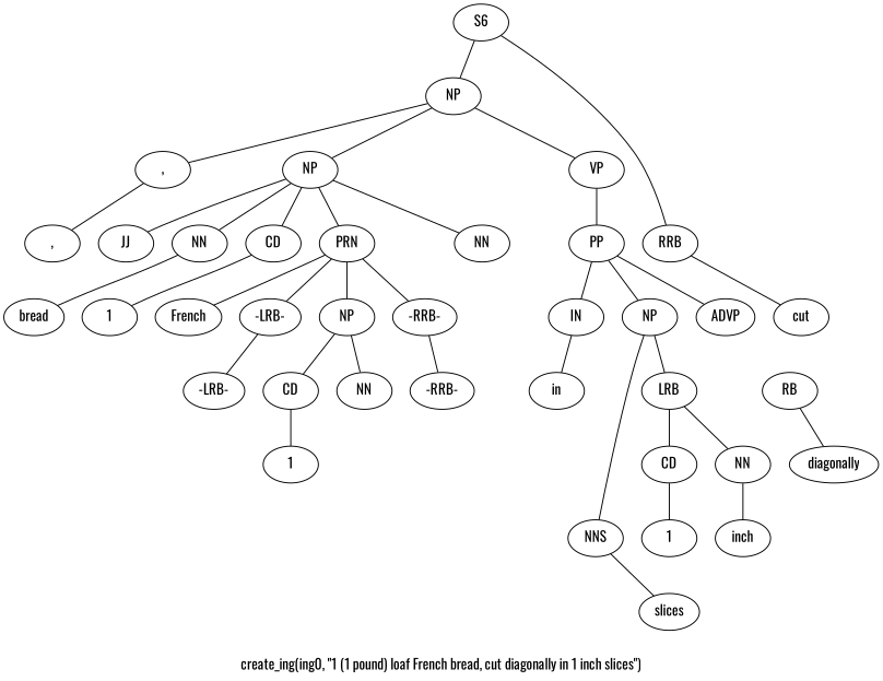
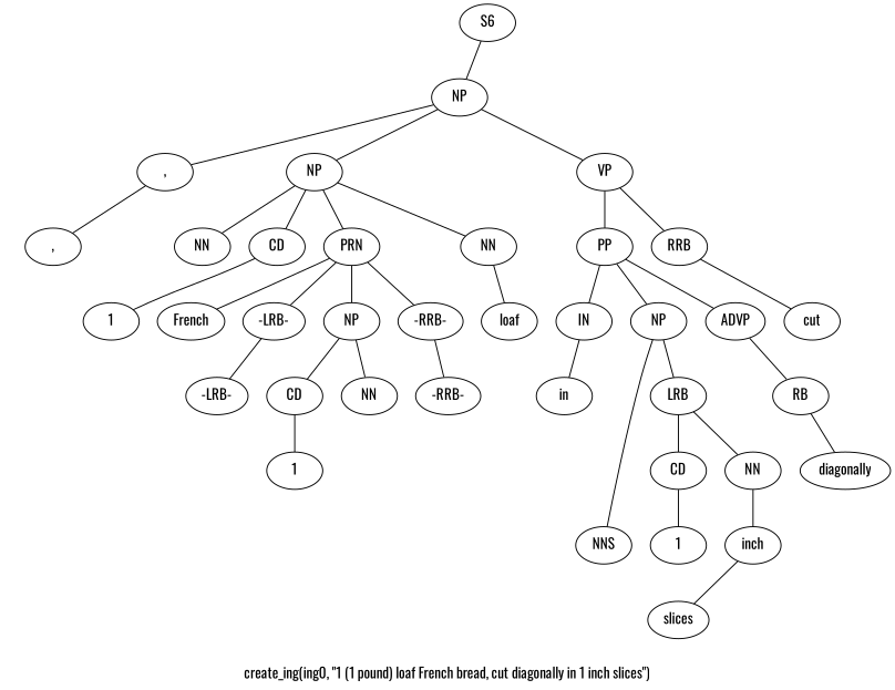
  graph {
    fontname=Oswald
    label="create_ing(ing0, \"1 (1 pound) loaf French bread, cut diagonally in 1 inch slices\")"
    node [fontname=Oswald]
    edge [fontname=Oswald]
    n1 [label=S6]
    n2 [label=NP]
    n3 [label=NP]
    n4 [label=","]
    n5 [label=VP]
    n6 [label=CD]
    n7 [label=PRN]
    n8 [label=NN]
-   n9 [label=JJ]
    n10 [label=NN]
    n11 [label=","]
    n12 [label=RRB]
    n13 [label=PP]
    n14 [label=1]
    n15 [label="-LRB-"]
    n16 [label=NP]
    n17 [label="-RRB-"]
    n18 [label=French]
-   n20 [label=bread]
+   n19 [label=loaf]
    n21 [label="-LRB-"]
    n22 [label=CD]
    n23 [label=NN]
    n24 [label="-RRB-"]
    n25 [label=1]
    n26 [label=cut]
    n27 [label=ADVP]
    n28 [label=RB]
    n29 [label=IN]
    n30 [label=NP]
    n31 [label=diagonally]
    n32 [label=in]
    n33 [label=LRB]
    n34 [label=NNS]
    n35 [label=CD]
    n36 [label=NN]
    n37 [label=slices]
    n38 [label=1]
    n39 [label=inch]
    n1 -- n2
    n2 -- n3
    n2 -- n4
    n2 -- n5
    n3 -- n6
    n3 -- n7
    n3 -- n8
-   n3 -- n9
    n3 -- n10
    n4 -- n11
-   n1 -- n12
+   n5 -- n12
    n5 -- n13
    n6 -- n14
    n7 -- n15
    n7 -- n16
    n7 -- n17
    n7 -- n18
-   n10 -- n20
+   n8 -- n19
    n12 -- n26
    n13 -- n27
    n13 -- n29
    n13 -- n30
    n15 -- n21
    n16 -- n22
    n16 -- n23
    n17 -- n24
    n22 -- n25
+   n27 -- n28
    n28 -- n31
    n29 -- n32
    n30 -- n33
    n30 -- n34
    n33 -- n35
    n33 -- n36
-   n34 -- n37
+   n39 -- n37
    n35 -- n38
    n36 -- n39
  }
